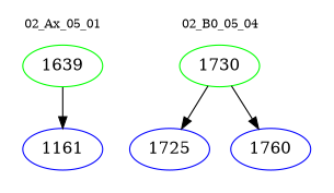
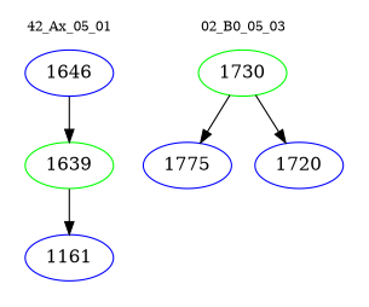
  digraph {
    node [color=blue]
    edge [color=black]
+   n1 [label=1646]
    n2 [color=green label=1639]
    n3 [label=1161]
-   n4 [label=1725]
+   n4 [label=1775]
    n5 [color=green label=1730]
-   n6 [label=1760]
+   n6 [label=1720]
    subgraph cluster_1 {
      color=white
      fontsize=10
-     label="02_Ax_05_01"
+     label="42_Ax_05_01"
+     n1
      n2
      n3
    }
    subgraph cluster_2 {
      color=white
      fontsize=10
-     label="02_B0_05_04"
+     label="02_B0_05_03"
      n4
      n5
      n6
    }
+   n1 -> n2
    n2 -> n3
    n5 -> n4
    n5 -> n6
  }
